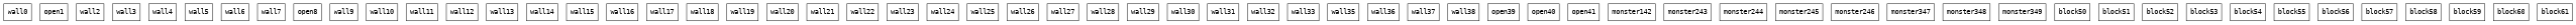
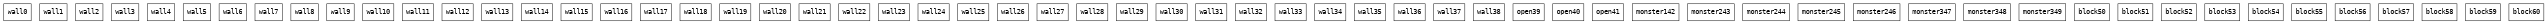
  graph {
    fontname="DejaVu Sans Mono"
    node [shape=box fontname="DejaVu Sans Mono"]
    wall0
-   wall1 [label=open1]
+   wall1
    wall2
    wall3
    wall4
    wall5
    wall6
    wall7
-   wall8 [label=open8]
+   wall8
    wall9
    wall10
    wall11
    wall12
    wall13
    wall14
    wall15
    wall16
    wall17
    wall18
    wall19
    wall20
    wall21
    wall22
    wall23
    wall24
    wall25
    wall26
    wall27
    wall28
    wall29
    wall30
    wall31
    wall32
    wall33
+   wall34
    wall35
    wall36
    wall37
    wall38
    open39
    open40
    open41
    monster142
    monster243
    monster244
    monster245
    monster246
    monster347
    monster348
    monster349
    block50
    block51
    block52
    block53
    block54
    block55
    block56
    block57
    block58
    block59
    block60
-   block61
  }
